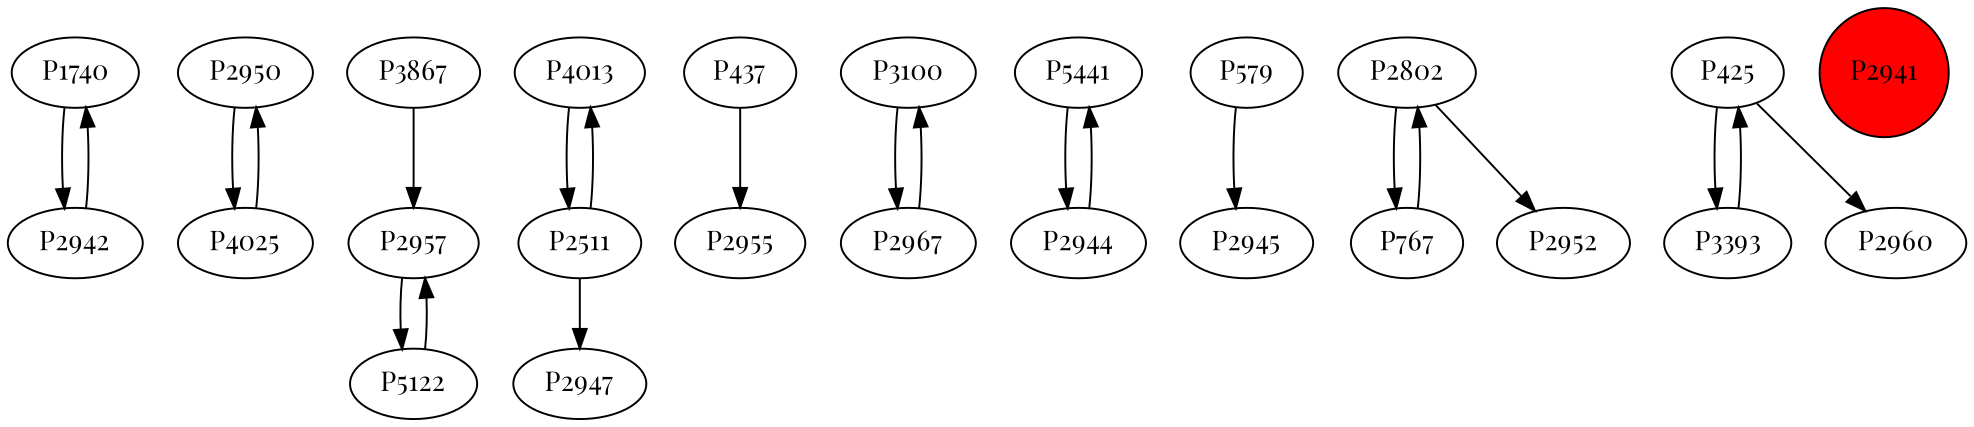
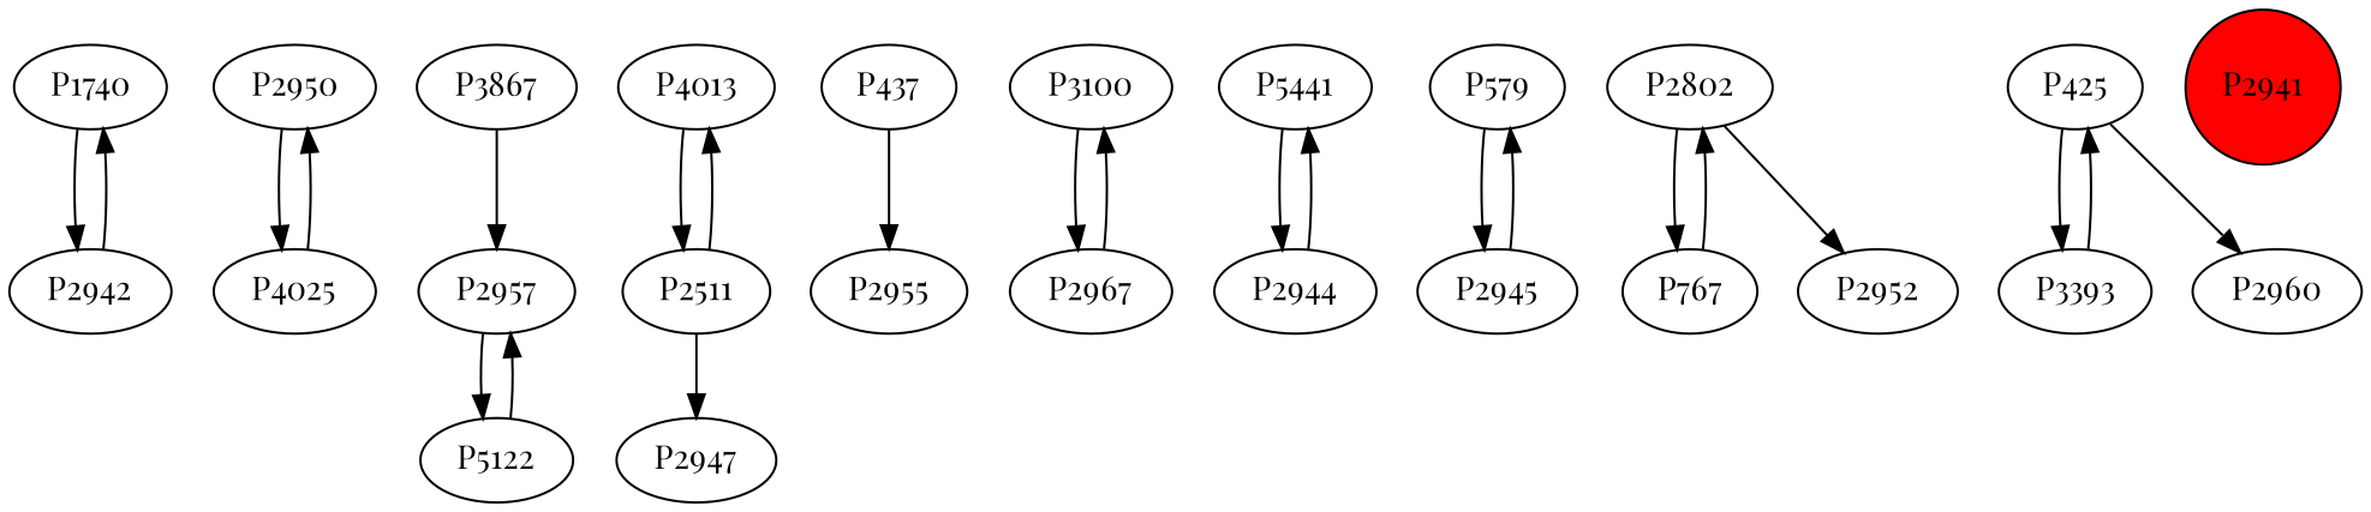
  digraph {
    fontname="Playfair Display"
    node [fontname="Playfair Display"]
    edge [fontname="Playfair Display"]
    n1 [label=P1740]
    P2942
    P2950
    P4025
    P3867
    P2957
    P5122
    P4013
    P2511
    P2947
    P437
    P2955
    P3100
    P2967
    P5441
    P2944
    P579
    P2945
    P2802
    P767
    P2952
    P425
    P3393
    P2960
    P2941 [fillcolor=red shape=circle style=filled]
    n1 -> P2942
    P2942 -> n1
    P2950 -> P4025
    P4025 -> P2950
    P3867 -> P2957
    P2957 -> P5122
    P5122 -> P2957
    P4013 -> P2511
    P2511 -> P4013
    P2511 -> P2947
    P437 -> P2955
    P3100 -> P2967
    P2967 -> P3100
    P5441 -> P2944
    P2944 -> P5441
    P579 -> P2945
+   P2945 -> P579
    P2802 -> P767
    P2802 -> P2952
    P767 -> P2802
    P425 -> P3393
    P425 -> P2960
    P3393 -> P425
  }
